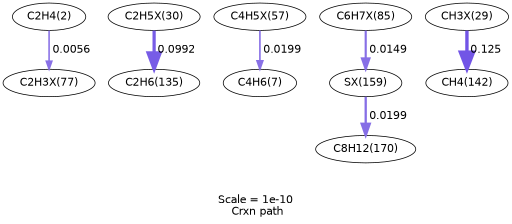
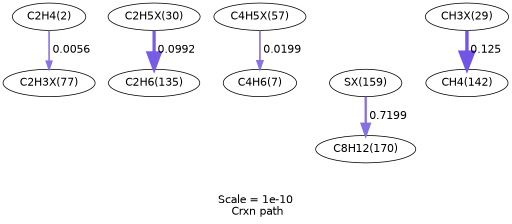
  digraph {
    fontname=Helvetica
    label="Scale = 1e-10\l Crxn path"
    node [fontname=Helvetica]
    edge [color="0.7, 0.506, 0.9" fontname=Helvetica]
    n1 [label="C2H4(2)"]
    n2 [label="C2H3X(77)"]
    n3 [label="C2H5X(30)"]
    n4 [label="C2H6(135)"]
    n5 [label="C4H5X(57)"]
    n6 [label="C4H6(7)"]
-   n7 [label="C6H7X(85)"]
    n8 [label="SX(159)"]
    n9 [label="C8H12(170)"]
    n10 [label="CH3X(29)"]
    n11 [label="CH4(142)"]
    n1 -> n2 [arrowsize=1.04 label=" 0.0056" style="setlinewidth(2.09)"]
    n3 -> n4 [arrowsize=2.13 color="0.7, 0.599, 0.9" label=" 0.0992" style="setlinewidth(4.26)"]
    n5 -> n6 [arrowsize=1.09 label=" 0.0199" style="setlinewidth(2.17)"]
-   n7 -> n8 [arrowsize=1.41 color="0.7, 0.515, 0.9" label=" 0.0149" style="setlinewidth(2.83)"]
-   n8 -> n9 [arrowsize=1.52 color="0.7, 0.52, 0.9" label=" 0.0199" style="setlinewidth(3.04)"]
+   n8 -> n9 [arrowsize=1.52 color="0.7, 0.52, 0.9" label=" 0.7199" style="setlinewidth(3.04)"]
    n10 -> n11 [arrowsize=2.23 color="0.7, 0.629, 0.9" label=" 0.125" style="setlinewidth(4.45)"]
  }
